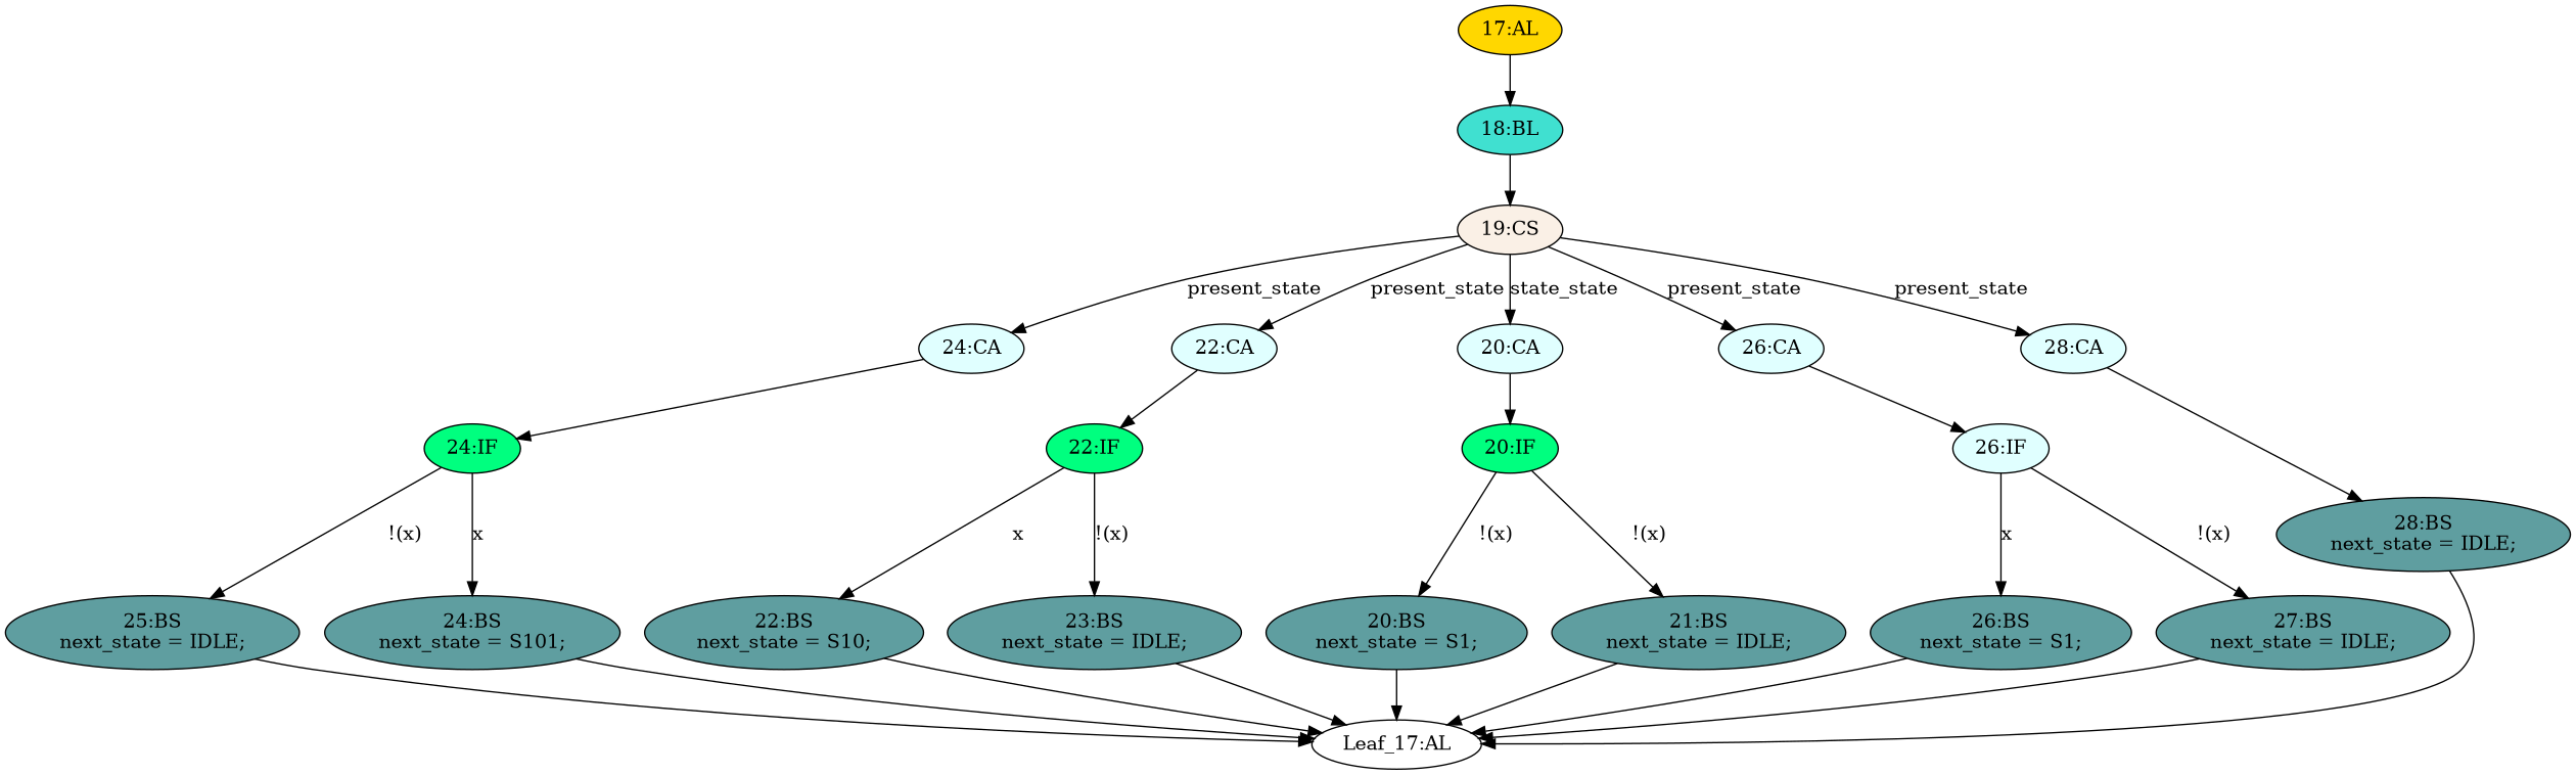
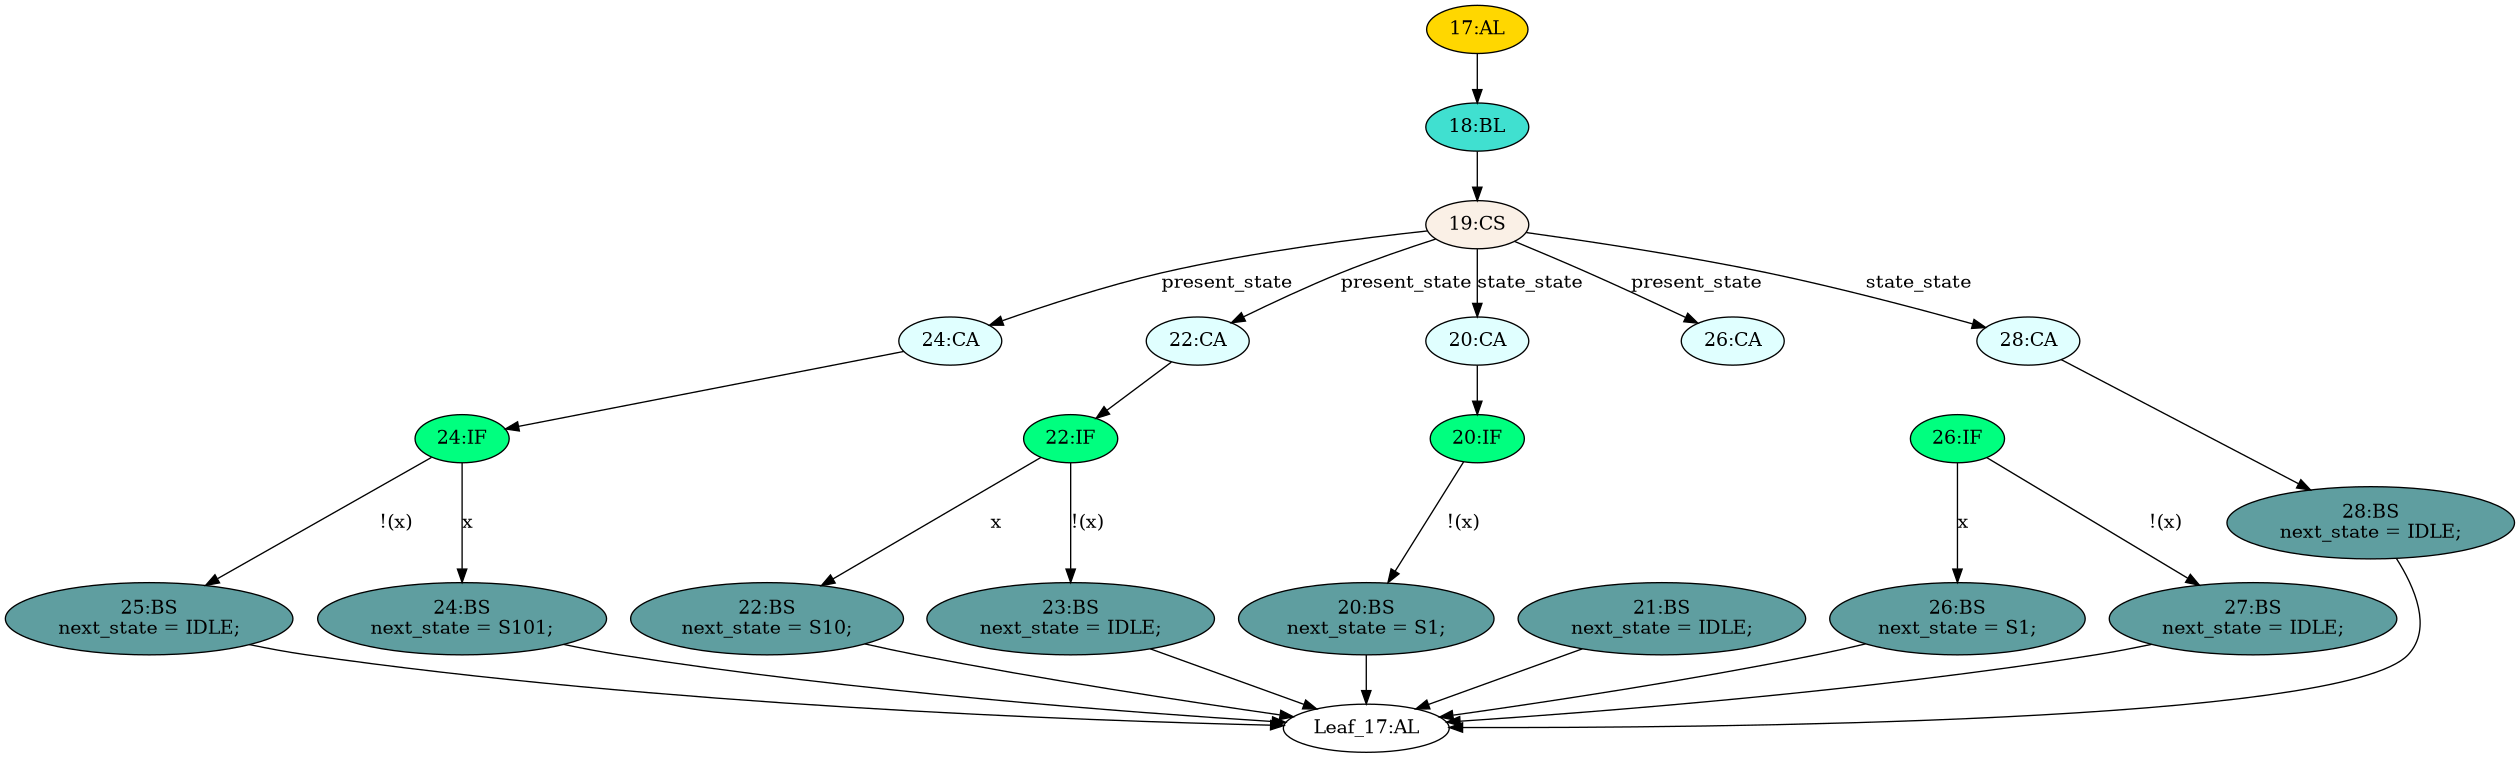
  strict digraph {
    node [fillcolor=cadetblue statements="[]" style=filled typ=BlockingSubstitution]
    edge [cond="[]" lineno=None]
    n1 [ast="<pyverilog.vparser.ast.Always object at 0x7f18fdedf450>" clk_sens=False fillcolor=gold label="17:AL" sens="['present_state', 'x']" typ=Always use_var="['x', 'present_state']"]
    n2 [ast="<pyverilog.vparser.ast.Block object at 0x7f18fd7a4490>" fillcolor=turquoise label="18:BL" typ=Block]
    n3 [ast="<pyverilog.vparser.ast.CaseStatement object at 0x7f18fd7a44d0>" fillcolor=linen label="19:CS" typ=CaseStatement]
    n4 [ast="<pyverilog.vparser.ast.Case object at 0x7f18fd7b4390>" fillcolor=lightcyan label="24:CA" typ=Case]
    n5 [ast="<pyverilog.vparser.ast.Case object at 0x7f18fd7a4fd0>" fillcolor=lightcyan label="22:CA" typ=Case]
    n6 [ast="<pyverilog.vparser.ast.Case object at 0x7f18fd7a4b90>" fillcolor=lightcyan label="20:CA" typ=Case]
    n7 [ast="<pyverilog.vparser.ast.Case object at 0x7f18fd7b4710>" fillcolor=lightcyan label="26:CA" typ=Case]
    n8 [ast="<pyverilog.vparser.ast.Case object at 0x7f18fd7b4a90>" fillcolor=lightcyan label="28:CA" typ=Case]
    n9 [ast="<pyverilog.vparser.ast.IfStatement object at 0x7f18fd7b4410>" fillcolor=springgreen label="24:IF" typ=IfStatement]
    n10 [ast="<pyverilog.vparser.ast.BlockingSubstitution object at 0x7f18fd7b4450>" label="25:BS\nnext_state = IDLE;" statements="[<pyverilog.vparser.ast.BlockingSubstitution object at 0x7f18fd7b4450>]"]
    n11 [ast="<pyverilog.vparser.ast.BlockingSubstitution object at 0x7f18fd7b4590>" label="24:BS\nnext_state = S101;" statements="[<pyverilog.vparser.ast.BlockingSubstitution object at 0x7f18fd7b4590>]"]
    n12 [def_var="['next_state']" label="Leaf_17:AL" fillcolor="" statements="" style="" typ=""]
    n13 [ast="<pyverilog.vparser.ast.IfStatement object at 0x7f18fd7b4090>" fillcolor=springgreen label="22:IF" typ=IfStatement]
    n14 [ast="<pyverilog.vparser.ast.IfStatement object at 0x7f18fd7a4c10>" fillcolor=springgreen label="20:IF" typ=IfStatement]
-   n15 [ast="<pyverilog.vparser.ast.IfStatement object at 0x7f18fd7b4790>" fillcolor=lightcyan label="26:IF" typ=IfStatement]
+   n15 [ast="<pyverilog.vparser.ast.IfStatement object at 0x7f18fd7b4790>" fillcolor=springgreen label="26:IF" typ=IfStatement]
    n16 [ast="<pyverilog.vparser.ast.BlockingSubstitution object at 0x7f18fd7b4ad0>" label="28:BS\nnext_state = IDLE;" statements="[<pyverilog.vparser.ast.BlockingSubstitution object at 0x7f18fd7b4ad0>]"]
    n17 [ast="<pyverilog.vparser.ast.BlockingSubstitution object at 0x7f18fd7b4210>" label="22:BS\nnext_state = S10;" statements="[<pyverilog.vparser.ast.BlockingSubstitution object at 0x7f18fd7b4210>]"]
    n18 [ast="<pyverilog.vparser.ast.BlockingSubstitution object at 0x7f18fd7a4e50>" label="20:BS\nnext_state = S1;" statements="[<pyverilog.vparser.ast.BlockingSubstitution object at 0x7f18fd7a4e50>]"]
    n19 [ast="<pyverilog.vparser.ast.BlockingSubstitution object at 0x7f18fd7a4c90>" label="21:BS\nnext_state = IDLE;" statements="[<pyverilog.vparser.ast.BlockingSubstitution object at 0x7f18fd7a4c90>]"]
    n20 [ast="<pyverilog.vparser.ast.BlockingSubstitution object at 0x7f18fd7b40d0>" label="23:BS\nnext_state = IDLE;" statements="[<pyverilog.vparser.ast.BlockingSubstitution object at 0x7f18fd7b40d0>]"]
    n21 [ast="<pyverilog.vparser.ast.BlockingSubstitution object at 0x7f18fd7b4910>" label="26:BS\nnext_state = S1;" statements="[<pyverilog.vparser.ast.BlockingSubstitution object at 0x7f18fd7b4910>]"]
    n22 [ast="<pyverilog.vparser.ast.BlockingSubstitution object at 0x7f18fd7b47d0>" label="27:BS\nnext_state = IDLE;" statements="[<pyverilog.vparser.ast.BlockingSubstitution object at 0x7f18fd7b47d0>]"]
    n1 -> n2
    n2 -> n3
    n3 -> n4 [cond="['present_state']" label=present_state lineno=19]
    n3 -> n5 [cond="['present_state']" label=present_state lineno=19]
    n3 -> n6 [cond="['present_state']" label=state_state lineno=19]
    n3 -> n7 [cond="['present_state']" label=present_state lineno=19]
-   n3 -> n8 [cond="['present_state']" label=present_state lineno=19]
+   n3 -> n8 [cond="['present_state']" label=state_state lineno=19]
    n4 -> n9
    n5 -> n13
    n6 -> n14
-   n7 -> n15
    n8 -> n16
    n9 -> n10 [cond="['x']" label="!(x)" lineno=24]
    n9 -> n11 [cond="['x']" label=x lineno=24]
    n10 -> n12
    n11 -> n12
    n13 -> n17 [cond="['x']" label=x lineno=22]
    n13 -> n20 [cond="['x']" label="!(x)" lineno=22]
    n14 -> n18 [cond="['x']" label="!(x)" lineno=20]
-   n14 -> n19 [cond="['x']" label="!(x)" lineno=20]
    n15 -> n21 [cond="['x']" label=x lineno=26]
    n15 -> n22 [cond="['x']" label="!(x)" lineno=26]
    n16 -> n12
    n17 -> n12
    n18 -> n12
    n19 -> n12
    n20 -> n12
    n21 -> n12
    n22 -> n12
  }
